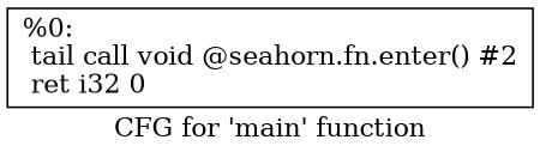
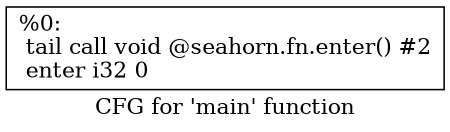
  digraph {
    label="CFG for 'main' function"
-   n1 [label="{%0:\l  tail call void @seahorn.fn.enter() #2\l  ret i32 0\l}" shape=record]
+   n1 [label="{%0:\l  tail call void @seahorn.fn.enter() #2\l  enter i32 0\l}" shape=record]
  }
